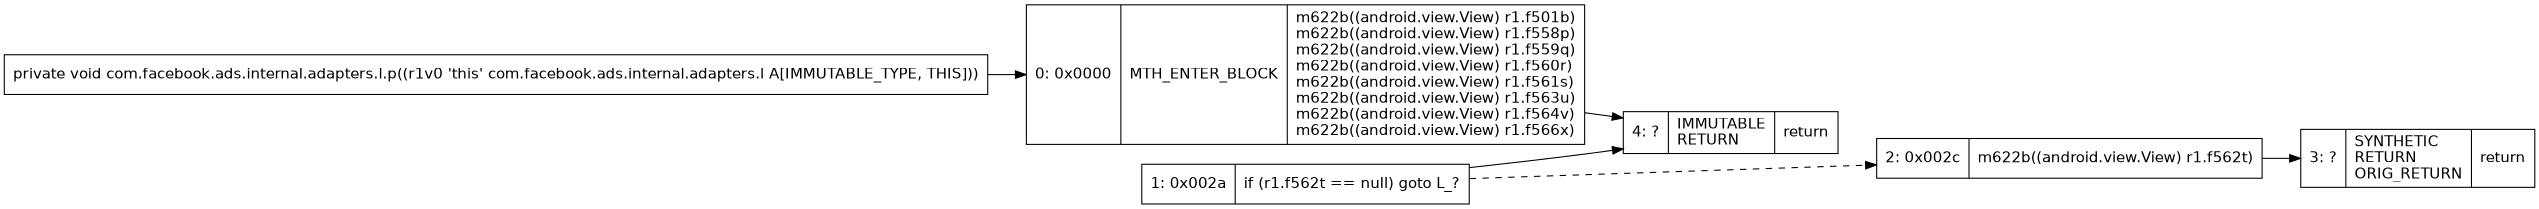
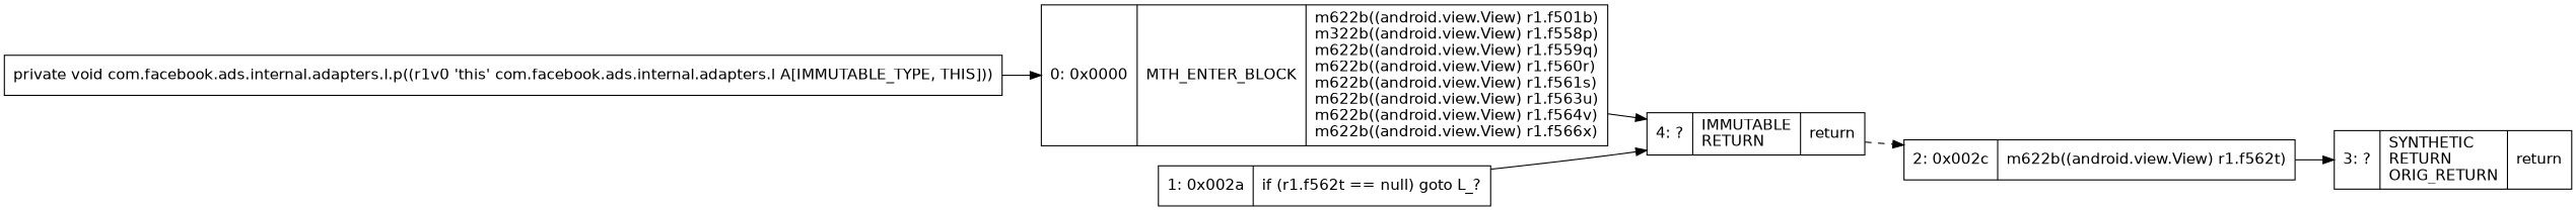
  digraph {
    fontname="DejaVu Sans"
    rankdir=LR
    node [fontname="DejaVu Sans" shape=record]
    edge [fontname="DejaVu Sans"]
-   n1 [label="{0\:\ 0x0000|MTH_ENTER_BLOCK\l|m622b((android.view.View) r1.f501b)\lm622b((android.view.View) r1.f558p)\lm622b((android.view.View) r1.f559q)\lm622b((android.view.View) r1.f560r)\lm622b((android.view.View) r1.f561s)\lm622b((android.view.View) r1.f563u)\lm622b((android.view.View) r1.f564v)\lm622b((android.view.View) r1.f566x)\l}"]
+   n1 [label="{0\:\ 0x0000|MTH_ENTER_BLOCK\l|m622b((android.view.View) r1.f501b)\lm322b((android.view.View) r1.f558p)\lm622b((android.view.View) r1.f559q)\lm622b((android.view.View) r1.f560r)\lm622b((android.view.View) r1.f561s)\lm622b((android.view.View) r1.f563u)\lm622b((android.view.View) r1.f564v)\lm622b((android.view.View) r1.f566x)\l}"]
    n2 [label="{4\:\ ?|IMMUTABLE\lRETURN\l|return\l}"]
    n3 [label="{1\:\ 0x002a|if (r1.f562t == null) goto L_?\l}"]
    n4 [label="{2\:\ 0x002c|m622b((android.view.View) r1.f562t)\l}"]
    n5 [label="{3\:\ ?|SYNTHETIC\lRETURN\lORIG_RETURN\l|return\l}"]
    n6 [label="{private void com.facebook.ads.internal.adapters.l.p((r1v0 'this' com.facebook.ads.internal.adapters.l A[IMMUTABLE_TYPE, THIS])) }"]
    n1 -> n2
    n3 -> n2
-   n3 -> n4 [style=dashed]
+   n2 -> n4 [style=dashed]
    n4 -> n5
    n6 -> n1
  }
